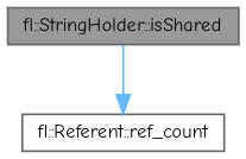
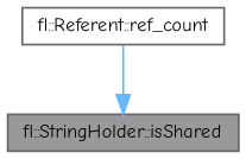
  digraph {
    rankdir=TB
    fontname="Comic Neue"
    node [fontname="Comic Neue" fontsize=10 shape=box style=filled]
    n1 [color=gray40 fillcolor=grey60 fontcolor=black height=0.2 label="fl::StringHolder::isShared" width=0.4]
    n2 [color=grey40 fillcolor=white height=0.2 label="fl::Referent::ref_count" width=0.4]
-   n1 -> n2 [color=steelblue1 fontname="Comic Neue" fontsize=10 labelfontname=Helvetica labelfontsize=10 style=solid]
+   n2 -> n1 [color=steelblue1 fontname="Comic Neue" fontsize=10 labelfontname=Helvetica labelfontsize=10 style=solid]
  }
